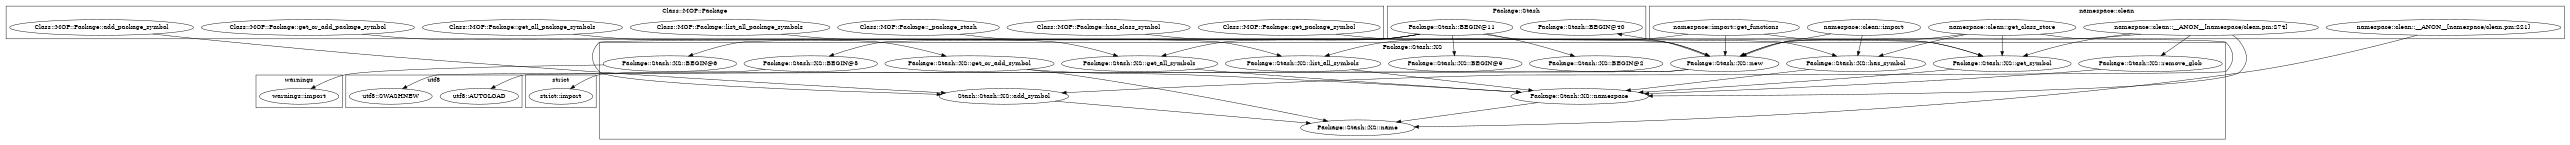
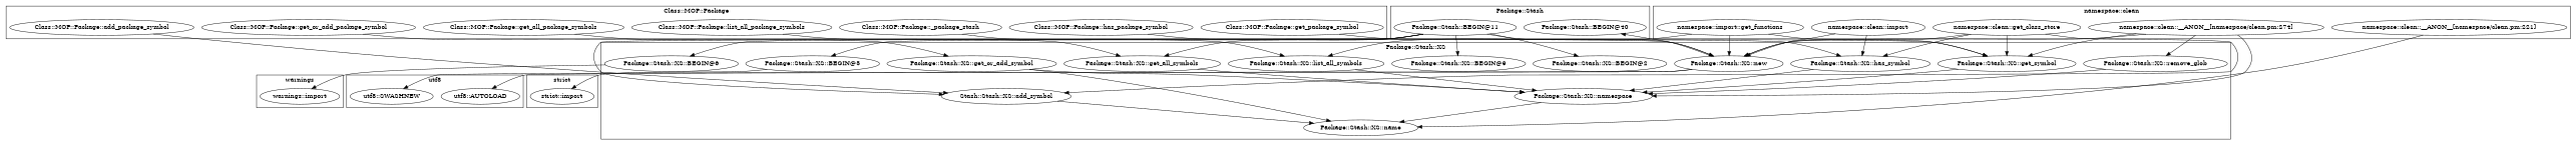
  digraph {
    "Package::Stash::XS::get_symbol"
    "Package::Stash::XS::has_symbol"
    "Package::Stash::XS::BEGIN@6"
    "Package::Stash::XS::list_all_symbols"
    n5 [label="Stash::Stash::XS::add_symbol"]
    "Package::Stash::XS::name"
    "Package::Stash::XS::get_or_add_symbol"
    "Package::Stash::XS::namespace"
    "Package::Stash::XS::get_all_symbols"
    "Package::Stash::XS::new"
    "Package::Stash::XS::BEGIN@2"
    "Package::Stash::XS::remove_glob"
    "Package::Stash::XS::BEGIN@9"
    "Package::Stash::XS::BEGIN@5"
    "Package::Stash::BEGIN@40"
    "Package::Stash::BEGIN@11"
    "utf8::AUTOLOAD"
    "utf8::SWASHNEW"
    "namespace::clean::__ANON__[namespace/clean.pm:221]"
    "namespace::clean::import"
    "namespace::clean::get_class_store"
    n22 [label="namespace::import::get_functions"]
    "namespace::clean::__ANON__[namespace/clean.pm:274]"
    "warnings::import"
    "strict::import"
    "Class::MOP::Package::add_package_symbol"
    "Class::MOP::Package::_package_stash"
    "Class::MOP::Package::get_all_package_symbols"
    "Class::MOP::Package::list_all_package_symbols"
    "Class::MOP::Package::get_package_symbol"
-   "Class::MOP::Package::has_package_symbol" [label="Class::MOP::Package::has_class_symbol"]
+   "Class::MOP::Package::has_package_symbol"
    "Class::MOP::Package::get_or_add_package_symbol"
    subgraph cluster_1 {
      label="Package::Stash::XS"
      "Package::Stash::XS::get_symbol"
      "Package::Stash::XS::has_symbol"
      "Package::Stash::XS::BEGIN@6"
      "Package::Stash::XS::list_all_symbols"
      n5
      "Package::Stash::XS::name"
      "Package::Stash::XS::get_or_add_symbol"
      "Package::Stash::XS::namespace"
      "Package::Stash::XS::get_all_symbols"
      "Package::Stash::XS::new"
      "Package::Stash::XS::BEGIN@2"
      "Package::Stash::XS::remove_glob"
      "Package::Stash::XS::BEGIN@9"
      "Package::Stash::XS::BEGIN@5"
    }
    subgraph cluster_2 {
      label="Package::Stash"
      "Package::Stash::BEGIN@40"
      "Package::Stash::BEGIN@11"
    }
    subgraph cluster_3 {
      label=utf8
      "utf8::AUTOLOAD"
      "utf8::SWASHNEW"
    }
    subgraph cluster_4 {
      label="namespace::clean"
      "namespace::clean::__ANON__[namespace/clean.pm:221]"
      "namespace::clean::import"
      "namespace::clean::get_class_store"
      n22
      "namespace::clean::__ANON__[namespace/clean.pm:274]"
    }
    subgraph cluster_5 {
      label=warnings
      "warnings::import"
    }
    subgraph cluster_6 {
      label="strict"
      "strict::import"
    }
    subgraph cluster_7 {
      label="Class::MOP::Package"
      "Class::MOP::Package::add_package_symbol"
      "Class::MOP::Package::_package_stash"
      "Class::MOP::Package::get_all_package_symbols"
      "Class::MOP::Package::list_all_package_symbols"
      "Class::MOP::Package::get_package_symbol"
      "Class::MOP::Package::has_package_symbol"
      "Class::MOP::Package::get_or_add_package_symbol"
    }
    "Package::Stash::XS::get_symbol" -> "Package::Stash::XS::namespace"
    "Package::Stash::XS::has_symbol" -> "Package::Stash::XS::namespace"
    "Package::Stash::XS::BEGIN@6" -> "warnings::import"
    "Package::Stash::XS::list_all_symbols" -> "Package::Stash::XS::namespace"
    n5 -> "Package::Stash::XS::name"
    "Package::Stash::XS::get_or_add_symbol" -> "Package::Stash::XS::name"
    "Package::Stash::XS::get_or_add_symbol" -> "Package::Stash::XS::namespace"
    "Package::Stash::XS::namespace" -> "Package::Stash::XS::name"
    "Package::Stash::XS::get_all_symbols" -> "Package::Stash::XS::namespace"
    "Package::Stash::XS::new" -> "Package::Stash::BEGIN@40"
    "Package::Stash::XS::new" -> "utf8::AUTOLOAD"
    "Package::Stash::XS::new" -> "utf8::SWASHNEW"
    "Package::Stash::XS::remove_glob" -> "Package::Stash::XS::namespace"
    "Package::Stash::XS::BEGIN@5" -> "strict::import"
    "Package::Stash::BEGIN@11" -> "Package::Stash::XS::BEGIN@6"
    "Package::Stash::BEGIN@11" -> n5
    "Package::Stash::BEGIN@11" -> "Package::Stash::XS::get_all_symbols"
    "Package::Stash::BEGIN@11" -> "Package::Stash::XS::new"
    "Package::Stash::BEGIN@11" -> "Package::Stash::XS::BEGIN@2"
    "Package::Stash::BEGIN@11" -> "Package::Stash::XS::BEGIN@9"
    "Package::Stash::BEGIN@11" -> "Package::Stash::XS::BEGIN@5"
    "namespace::clean::__ANON__[namespace/clean.pm:221]" -> "Package::Stash::XS::name"
    "namespace::clean::import" -> "Package::Stash::XS::has_symbol"
    "namespace::clean::import" -> "Package::Stash::XS::new"
    "namespace::clean::get_class_store" -> "Package::Stash::XS::get_symbol"
    "namespace::clean::get_class_store" -> "Package::Stash::XS::has_symbol"
    "namespace::clean::get_class_store" -> n5
    "namespace::clean::get_class_store" -> "Package::Stash::XS::new"
    n22 -> "Package::Stash::XS::get_symbol"
    n22 -> "Package::Stash::XS::list_all_symbols"
    n22 -> "Package::Stash::XS::new"
    "namespace::clean::__ANON__[namespace/clean.pm:274]" -> "Package::Stash::XS::get_symbol"
    "namespace::clean::__ANON__[namespace/clean.pm:274]" -> "Package::Stash::XS::namespace"
    "namespace::clean::__ANON__[namespace/clean.pm:274]" -> "Package::Stash::XS::new"
    "namespace::clean::__ANON__[namespace/clean.pm:274]" -> "Package::Stash::XS::remove_glob"
    "Class::MOP::Package::add_package_symbol" -> n5
    "Class::MOP::Package::_package_stash" -> "Package::Stash::XS::new"
    "Class::MOP::Package::get_all_package_symbols" -> "Package::Stash::XS::get_all_symbols"
    "Class::MOP::Package::list_all_package_symbols" -> "Package::Stash::XS::list_all_symbols"
    "Class::MOP::Package::get_package_symbol" -> "Package::Stash::XS::get_symbol"
    "Class::MOP::Package::has_package_symbol" -> "Package::Stash::XS::has_symbol"
    "Class::MOP::Package::get_or_add_package_symbol" -> "Package::Stash::XS::get_or_add_symbol"
  }
